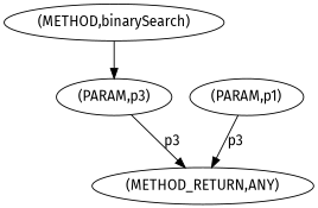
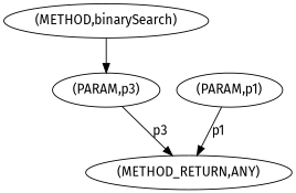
  digraph {
    fontname="Fira Sans"
    node [fontname="Fira Sans"]
    edge [fontname="Fira Sans"]
    n1 [label=<(METHOD,binarySearch)>]
    n2 [label=<(PARAM,p3)>]
    n3 [label=<(PARAM,p1)>]
    n4 [label=<(METHOD_RETURN,ANY)>]
    n1 -> n2
    n2 -> n4 [label=p3]
-   n3 -> n4 [label=p3]
+   n3 -> n4 [label=p1]
  }
